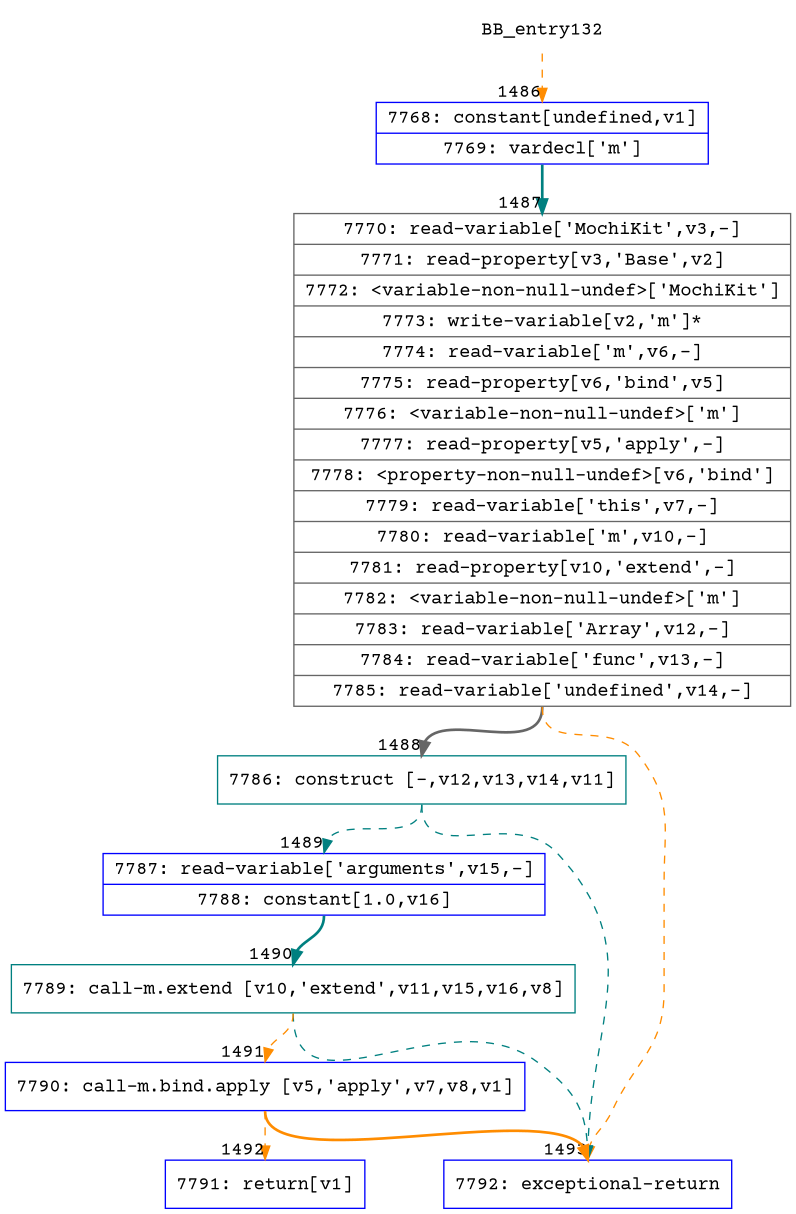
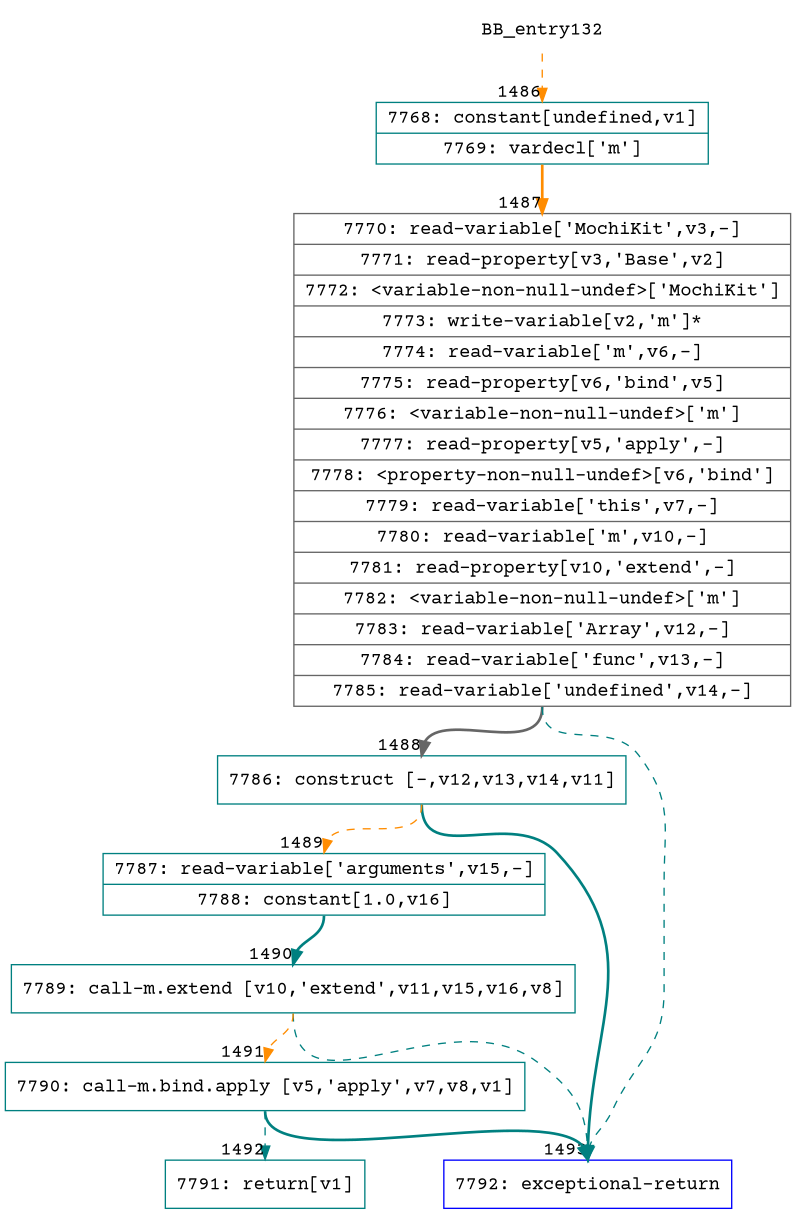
  digraph {
    fontname="Courier Prime"
    rankdir=TD
    node [color=teal fontname="Courier Prime" shape=record]
    edge [color=darkorange fontname="Courier Prime" headport=n style=dashed tailport=s]
    n1 [label=BB_entry132 shape=none]
-   n2 [color=blue label="{7768: constant[undefined,v1]|7769: vardecl['m']}"]
+   n2 [label="{7768: constant[undefined,v1]|7769: vardecl['m']}"]
    n3 [color=gray40 label="{7770: read-variable['MochiKit',v3,-]|7771: read-property[v3,'Base',v2]|7772: \<variable-non-null-undef\>['MochiKit']|7773: write-variable[v2,'m']*|7774: read-variable['m',v6,-]|7775: read-property[v6,'bind',v5]|7776: \<variable-non-null-undef\>['m']|7777: read-property[v5,'apply',-]|7778: \<property-non-null-undef\>[v6,'bind']|7779: read-variable['this',v7,-]|7780: read-variable['m',v10,-]|7781: read-property[v10,'extend',-]|7782: \<variable-non-null-undef\>['m']|7783: read-variable['Array',v12,-]|7784: read-variable['func',v13,-]|7785: read-variable['undefined',v14,-]}"]
    n4 [label="{7786: construct [-,v12,v13,v14,v11]}"]
    n5 [color=blue label="{7792: exceptional-return}"]
-   n6 [color=blue label="{7787: read-variable['arguments',v15,-]|7788: constant[1.0,v16]}"]
+   n6 [label="{7787: read-variable['arguments',v15,-]|7788: constant[1.0,v16]}"]
    n7 [label="{7789: call-m.extend [v10,'extend',v11,v15,v16,v8]}"]
-   n8 [color=blue label="{7790: call-m.bind.apply [v5,'apply',v7,v8,v1]}"]
-   n9 [color=blue label="{7791: return[v1]}"]
+   n8 [label="{7790: call-m.bind.apply [v5,'apply',v7,v8,v1]}"]
+   n9 [label="{7791: return[v1]}"]
    n1 -> n2 [headlabel="    1486"]
-   n2 -> n3 [color=teal headlabel="      1487" style=bold]
+   n2 -> n3 [headlabel="      1487" style=bold]
    n3 -> n4 [color=gray40 headlabel="      1488" style=bold]
-   n3 -> n5 [headlabel="      1493"]
-   n4 -> n5 [color=teal]
-   n4 -> n6 [color=teal headlabel="      1489"]
+   n3 -> n5 [color=teal headlabel="      1493"]
+   n4 -> n5 [color=teal style=bold]
+   n4 -> n6 [headlabel="      1489"]
    n6 -> n7 [color=teal headlabel="      1490" style=bold]
    n7 -> n5 [color=teal]
    n7 -> n8 [headlabel="      1491"]
-   n8 -> n5 [style=bold]
-   n8 -> n9 [headlabel="      1492"]
+   n8 -> n5 [color=teal style=bold]
+   n8 -> n9 [color=teal headlabel="      1492"]
  }
